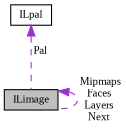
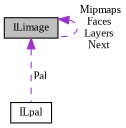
  digraph {
    fontname="Liberation Serif"
    node [color=black fontname="Liberation Serif" fontsize=10 shape=record style=filled]
    edge [color=darkorchid3 dir=back fontname="Liberation Serif" fontsize=10 labelfontname=Helvetica labelfontsize=10 style=dashed]
    n1 [fillcolor=grey75 fontcolor=black height=0.2 label=ILimage width=0.4]
    n2 [fillcolor=white height=0.2 label=ILpal width=0.4]
    n1 -> n1 [label=" Mipmaps\nFaces\nLayers\nNext"]
-   n2 -> n1 [label=" Pal"]
+   n1 -> n2 [label=" Pal"]
  }
